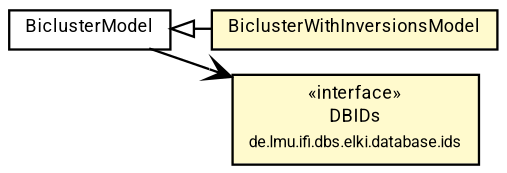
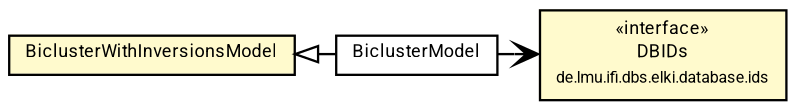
  digraph {
    nodesep=0.15
    rankdir=LR
    ranksep=0.25
    node [fontcolor=black fontname=Roboto fontsize=8 margin=0 shape=plaintext]
    edge [color=black fontname=Roboto fontsize=7 labelfontname=Roboto labelfontsize=7]
    n1 [height=0 label=<<table title="de.lmu.ifi.dbs.elki.data.model.BiclusterModel" border="0" cellborder="1" cellspacing="0" cellpadding="2" href="BiclusterModel.html" target="_parent"> 		<tr><td><table border="0" cellspacing="0" cellpadding="1"> 		<tr><td align="center" balign="center"> <font face="Roboto">BiclusterModel</font> </td></tr> 		</table></td></tr> 		</table>> width=0]
    n2 [height=0 label=<<table title="de.lmu.ifi.dbs.elki.data.model.BiclusterWithInversionsModel" border="0" cellborder="1" cellspacing="0" cellpadding="2" bgcolor="lemonChiffon" href="BiclusterWithInversionsModel.html" target="_parent"> 		<tr><td><table border="0" cellspacing="0" cellpadding="1"> 		<tr><td align="center" balign="center"> <font face="Roboto">BiclusterWithInversionsModel</font> </td></tr> 		</table></td></tr> 		</table>> width=0]
    n3 [height=0 label=<<table title="de.lmu.ifi.dbs.elki.database.ids.DBIDs" border="0" cellborder="1" cellspacing="0" cellpadding="2" bgcolor="LemonChiffon" href="../../database/ids/DBIDs.html" target="_parent"> 		<tr><td><table border="0" cellspacing="0" cellpadding="1"> 		<tr><td align="center" balign="center"> &#171;interface&#187; </td></tr> 		<tr><td align="center" balign="center"> <font face="Roboto">DBIDs</font> </td></tr> 		<tr><td align="center" balign="center"> <font face="Roboto" point-size="7.0">de.lmu.ifi.dbs.elki.database.ids</font> </td></tr> 		</table></td></tr> 		</table>> width=0]
-   n1 -> n2 [arrowtail=empty dir=back weight=10]
+   n2 -> n1 [arrowtail=empty dir=back weight=10]
    n1 -> n3 [arrowhead=open weight=1]
  }
